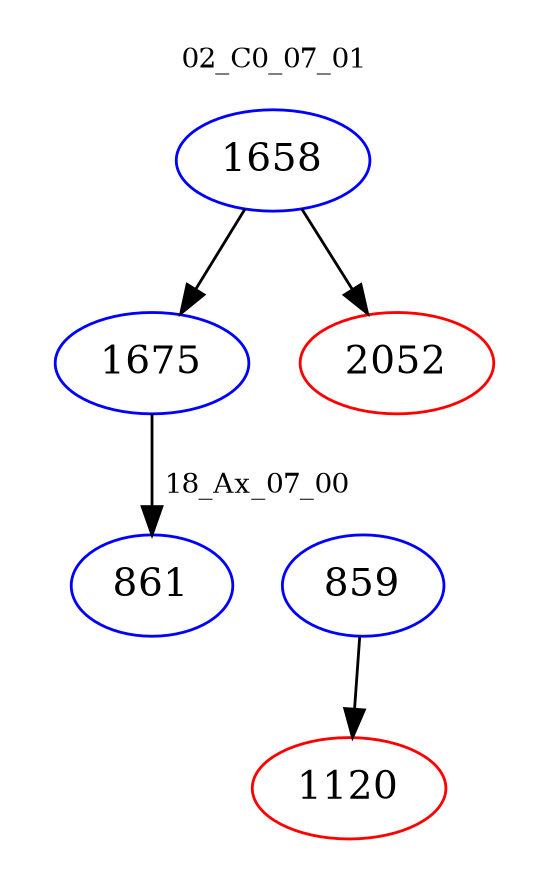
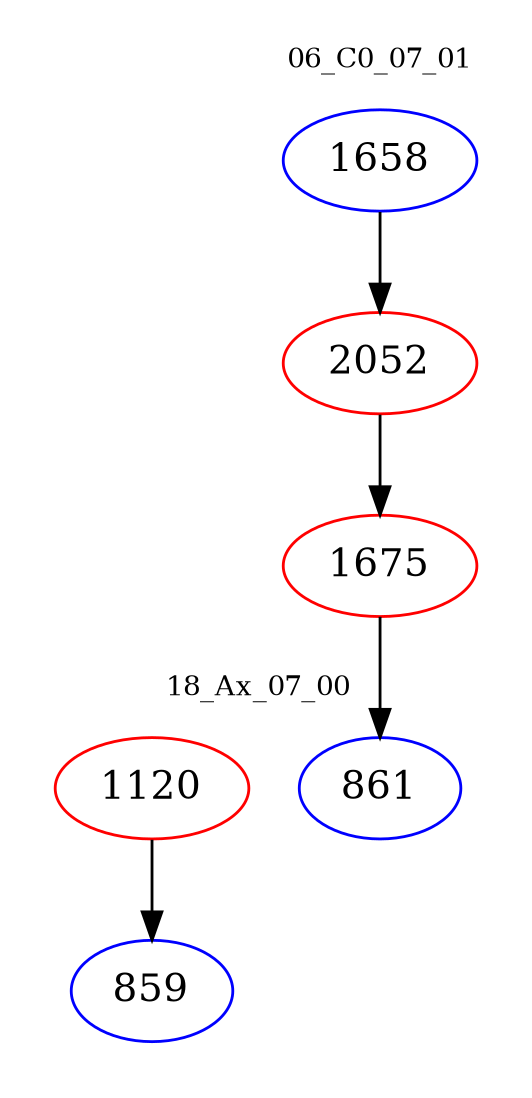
  digraph {
    node [color=blue]
    edge [color=black]
    n1 [label=859]
    n2 [label=861]
    n3 [color=red label=1120]
    n4 [label=1658]
-   n5 [label=1675]
+   n5 [color=red label=1675]
    n6 [color=red label=2052]
    subgraph cluster_1 {
      color=white
      fontsize=10
      label="18_Ax_07_00"
      n1
      n2
      n3
    }
    subgraph cluster_2 {
      color=white
      fontsize=10
-     label="02_C0_07_01"
+     label="06_C0_07_01"
      n4
      n5
      n6
    }
-   n1 -> n3
-   n4 -> n5
+   n3 -> n1
+   n6 -> n5
    n4 -> n6
    n5 -> n2
  }
